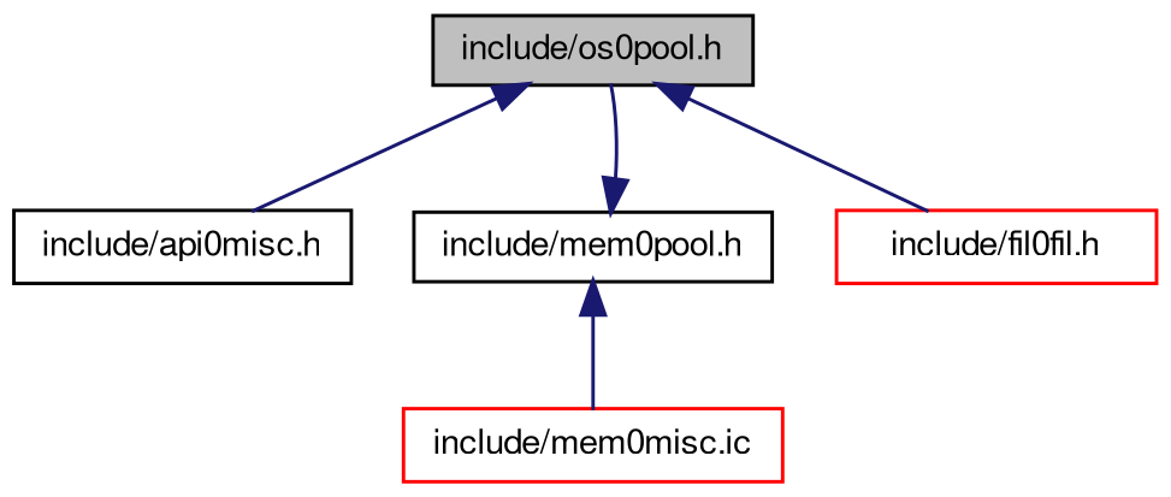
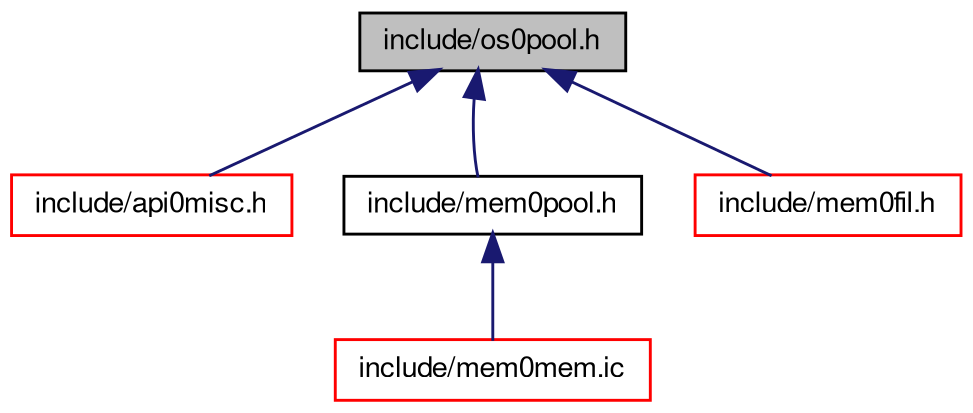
  digraph {
    node [color=black fontname=FreeSans fontsize=10 shape=record]
    edge [color=midnightblue dir=back fontname=FreeSans fontsize=10 labelfontname=FreeSans labelfontsize=10 style=solid]
    n1 [fillcolor=grey75 fontcolor=black height=0.2 label="include/os0pool.h" style=filled width=0.4]
-   n2 [height=0.2 label="include/api0misc.h" width=0.4]
+   n2 [color=red height=0.2 label="include/api0misc.h" width=0.4]
    n3 [height=0.2 label="include/mem0pool.h" width=0.4]
-   n4 [color=red height=0.2 label="include/fil0fil.h" width=0.4]
-   n5 [color=red height=0.2 label="include/mem0misc.ic" width=0.4]
+   n4 [color=red height=0.2 label="include/mem0fil.h" width=0.4]
+   n5 [color=red height=0.2 label="include/mem0mem.ic" width=0.4]
    n1 -> n2
-   n3 -> n1
+   n1 -> n3
    n1 -> n4
    n3 -> n5
  }
